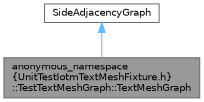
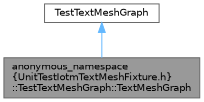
  digraph {
    node [color=gray40 fontname=Helvetica fontsize=10 shape=box style=filled]
    n1 [fillcolor=grey60 fontcolor=black height=0.2 label="anonymous_namespace\l\{UnitTestIotmTextMeshFixture.h\}\l::TestTextMeshGraph::TextMeshGraph" width=0.4]
-   n2 [fillcolor=white height=0.2 label=SideAdjacencyGraph width=0.4]
+   n2 [fillcolor=white height=0.2 label=TestTextMeshGraph width=0.4]
    n2 -> n1 [color=steelblue1 dir=back fontname=Helvetica fontsize=10 labelfontname=Helvetica labelfontsize=10 style=solid]
  }
